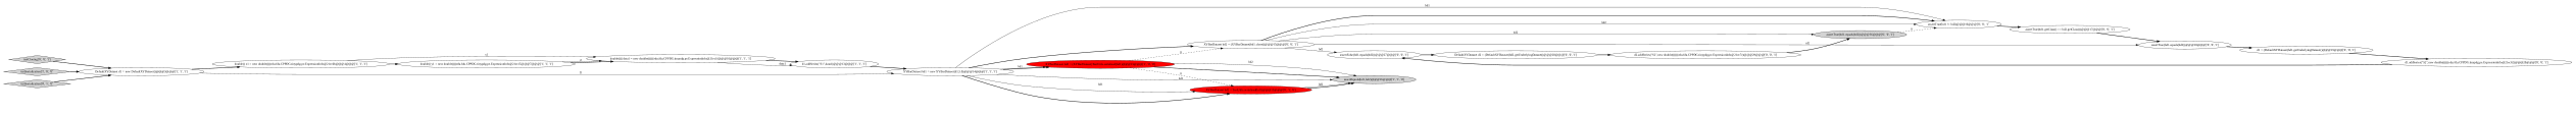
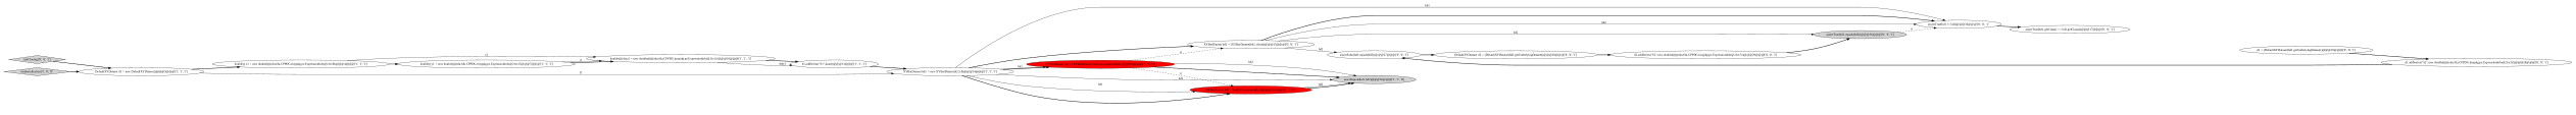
  digraph {
    fontname="Liberation Serif"
    rankdir=LR
    node [fillcolor=white fontname="Liberation Serif" shape=ellipse style=filled]
    edge [fontname="Liberation Serif" style=bold]
    n1 [label="assertFalse(bd1.equals(bd2))@@@27@@@['0', '0', '1']"]
    n2 [label="DefaultXYDataset d2 = (DefaultXYDataset)bd2.getUnderlyingDataset()@@@28@@@['0', '0', '1']"]
    n3 [label="d2.addSeries(\"S2\",new double((((((edu.fdu.CPPDG.tinypdg.pe.ExpressionInfo@21ec7e)@@@29@@@['0', '0', '1']"]
    n4 [label="d1.addSeries(\"S1\",data1)@@@13@@@['1', '1', '1']"]
    n5 [label="XYBarDataset bd1 = new XYBarDataset(d1,5.0)@@@14@@@['1', '1', '1']"]
    n6 [fillcolor=red label="XYBarDataset bd2 = TestUtils.serialised(bd1)@@@15@@@['0', '1', '0']"]
    n7 [fillcolor=red label="XYBarDataset bd2 = (XYBarDataset)TestUtils.serialised(bd1)@@@15@@@['1', '0', '0']"]
    n8 [fillcolor=lightgray label="assertEquals(bd1,bd2)@@@16@@@['1', '1', '0']"]
    n9 [label="assertTrue(bd1 != bd2)@@@16@@@['0', '0', '1']"]
    n10 [label="XYBarDataset bd2 = (XYBarDataset)bd1.clone()@@@15@@@['0', '0', '1']"]
    n11 [fillcolor=lightgray label="assertTrue(bd1.equals(bd2))@@@36@@@['0', '0', '1']"]
    n12 [label="double(((( data1 = new double((((((edu.fdu.CPPDG.tinypdg.pe.ExpressionInfo@21ec1f@@@10@@@['1', '1', '1']"]
    n13 [label="assertTrue(bd1.getClass() == bd2.getClass())@@@17@@@['0', '0', '1']"]
-   n14 [label="assertTrue(bd1.equals(bd2))@@@18@@@['0', '0', '1']"]
    n15 [label="d1 = (DefaultXYDataset)bd1.getUnderlyingDataset()@@@19@@@['0', '0', '1']"]
    n16 [label="d1.addSeries(\"S2\",new double((((((edu.fdu.CPPDG.tinypdg.pe.ExpressionInfo@21ec62)@@@20@@@['0', '0', '1']"]
    n17 [fillcolor=lightgray label="testCloning['0', '0', '1']" shape=diamond]
    n18 [label="DefaultXYDataset d1 = new DefaultXYDataset()@@@3@@@['1', '1', '1']"]
    n19 [label="double(( x1 = new double((((edu.fdu.CPPDG.tinypdg.pe.ExpressionInfo@21ec0b@@@4@@@['1', '1', '1']"]
    n20 [fillcolor=lightgray label="testSerialization['1', '0', '0']" shape=diamond]
    n21 [label="double(( y1 = new double((((edu.fdu.CPPDG.tinypdg.pe.ExpressionInfo@21ec15@@@7@@@['1', '1', '1']"]
-   n22 [fillcolor=lightgray label="testSerialization['0', '1', '0']" shape=diamond]
    n1 -> n2
    n2 -> n3
    n3 -> n11
    n4 -> n5
    n5 -> n6
    n5 -> n6 [label=bd1 style=solid]
    n5 -> n7 [label=bd1 style=solid]
    n5 -> n7
    n5 -> n8 [label=bd1 style=solid]
    n5 -> n9 [label=bd1 style=solid]
    n5 -> n10
    n6 -> n8 [label=bd2 style=solid]
    n6 -> n8
    n7 -> n6 [label=0 style=dashed]
    n7 -> n8
    n7 -> n8 [label=bd2 style=solid]
    n7 -> n10 [label=0 style=dashed]
    n9 -> n13
    n10 -> n1 [label=bd2 style=solid]
    n10 -> n9 [label=bd2 style=solid]
    n10 -> n9
    n10 -> n11 [label=bd2 style=solid]
-   n10 -> n14 [label=bd2 style=solid]
    n11 -> n9 [label=0 style=dashed]
    n12 -> n4
    n12 -> n4 [label=data1 style=solid]
-   n13 -> n14
-   n14 -> n15
    n15 -> n16
    n16 -> n1
    n17 -> n18
    n18 -> n5 [label=d1 style=solid]
    n18 -> n19
    n19 -> n12 [label=x1 style=solid]
    n19 -> n21
    n20 -> n18
    n21 -> n12 [label=y1 style=solid]
    n21 -> n12
-   n22 -> n18
  }
